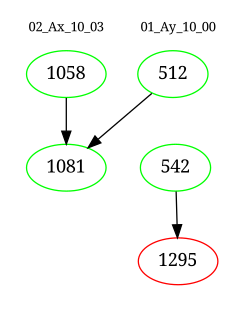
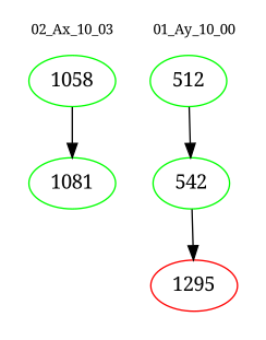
  digraph {
    fontname="Noto Serif"
    node [color=green fontname="Noto Serif"]
    edge [color=black fontname="Noto Serif"]
    n1 [label=1058]
    n2 [label=1081]
    n3 [label=512]
    n4 [label=542]
    n5 [color=red label=1295]
    subgraph cluster_1 {
      color=white
      fontsize=10
      label="02_Ax_10_03"
      n1
      n2
    }
    subgraph cluster_2 {
      color=white
      fontsize=10
      label="01_Ay_10_00"
      n3
      n4
      n5
    }
    n1 -> n2
-   n3 -> n2
+   n3 -> n4
    n4 -> n5
  }
